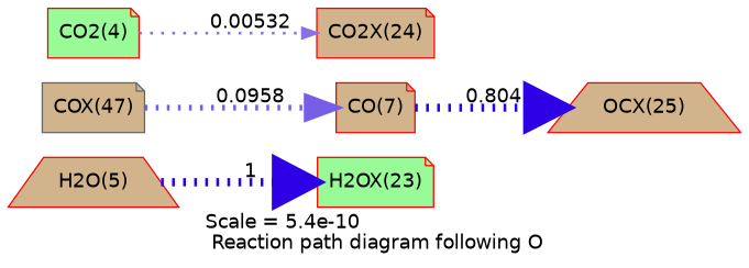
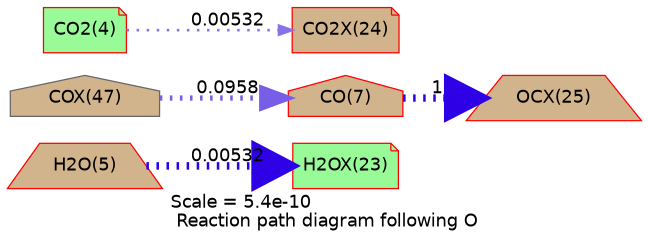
  digraph {
    fontname=Helvetica
    label="Scale = 5.4e-10\l Reaction path diagram following O"
    rankdir=LR
    node [color=red fillcolor=tan fontname=Helvetica shape=note style=filled]
    edge [fontname=Helvetica style=dotted]
    n1 [label="H2O(5)" shape=trapezium]
    n2 [fillcolor=palegreen label="H2OX(23)"]
-   n3 [label="CO(7)"]
+   n3 [label="CO(7)" shape=house]
    n4 [label="OCX(25)" shape=trapezium]
-   n5 [color=gray40 label="COX(47)"]
+   n5 [color=gray40 label="COX(47)" shape=house]
    n6 [fillcolor=palegreen label="CO2(4)"]
    n7 [label="CO2X(24)"]
-   n1 -> n2 [arrowsize=3 color="0.7, 1.5, 0.9" label=" 1" penwidth=6]
-   n3 -> n4 [arrowsize=2.92 color="0.7, 1.3, 0.9" label=" 0.804" penwidth=5.84]
+   n1 -> n2 [arrowsize=3 color="0.7, 1.5, 0.9" label=" 0.00532" penwidth=6]
+   n3 -> n4 [arrowsize=2.92 color="0.7, 1.3, 0.9" label=" 1" penwidth=5.84]
    n5 -> n3 [arrowsize=2.11 color="0.7, 0.596, 0.9" label=" 0.0958" penwidth=4.23]
    n6 -> n7 [arrowsize=1.02 color="0.7, 0.505, 0.9" label=" 0.00532" penwidth=2.05]
  }
